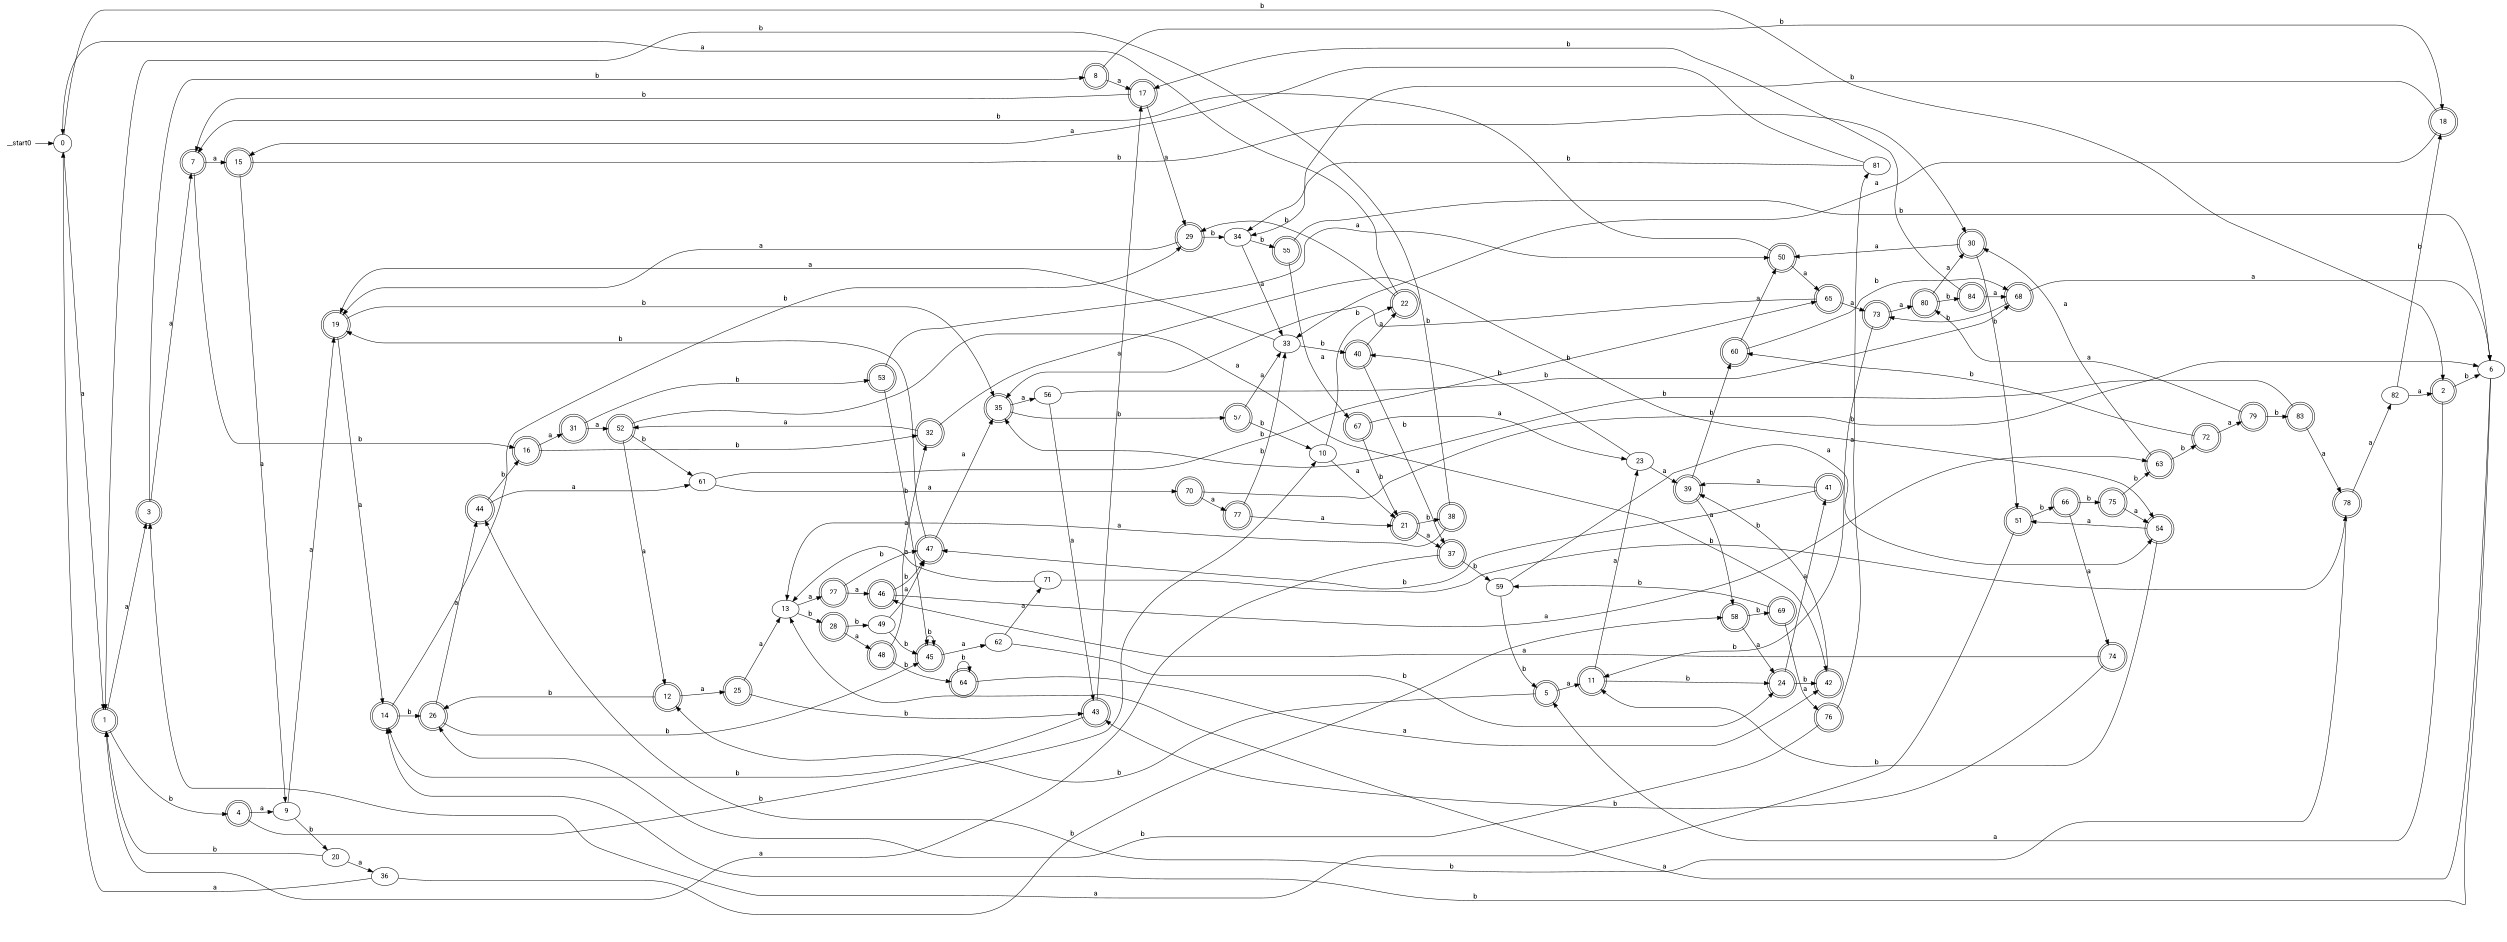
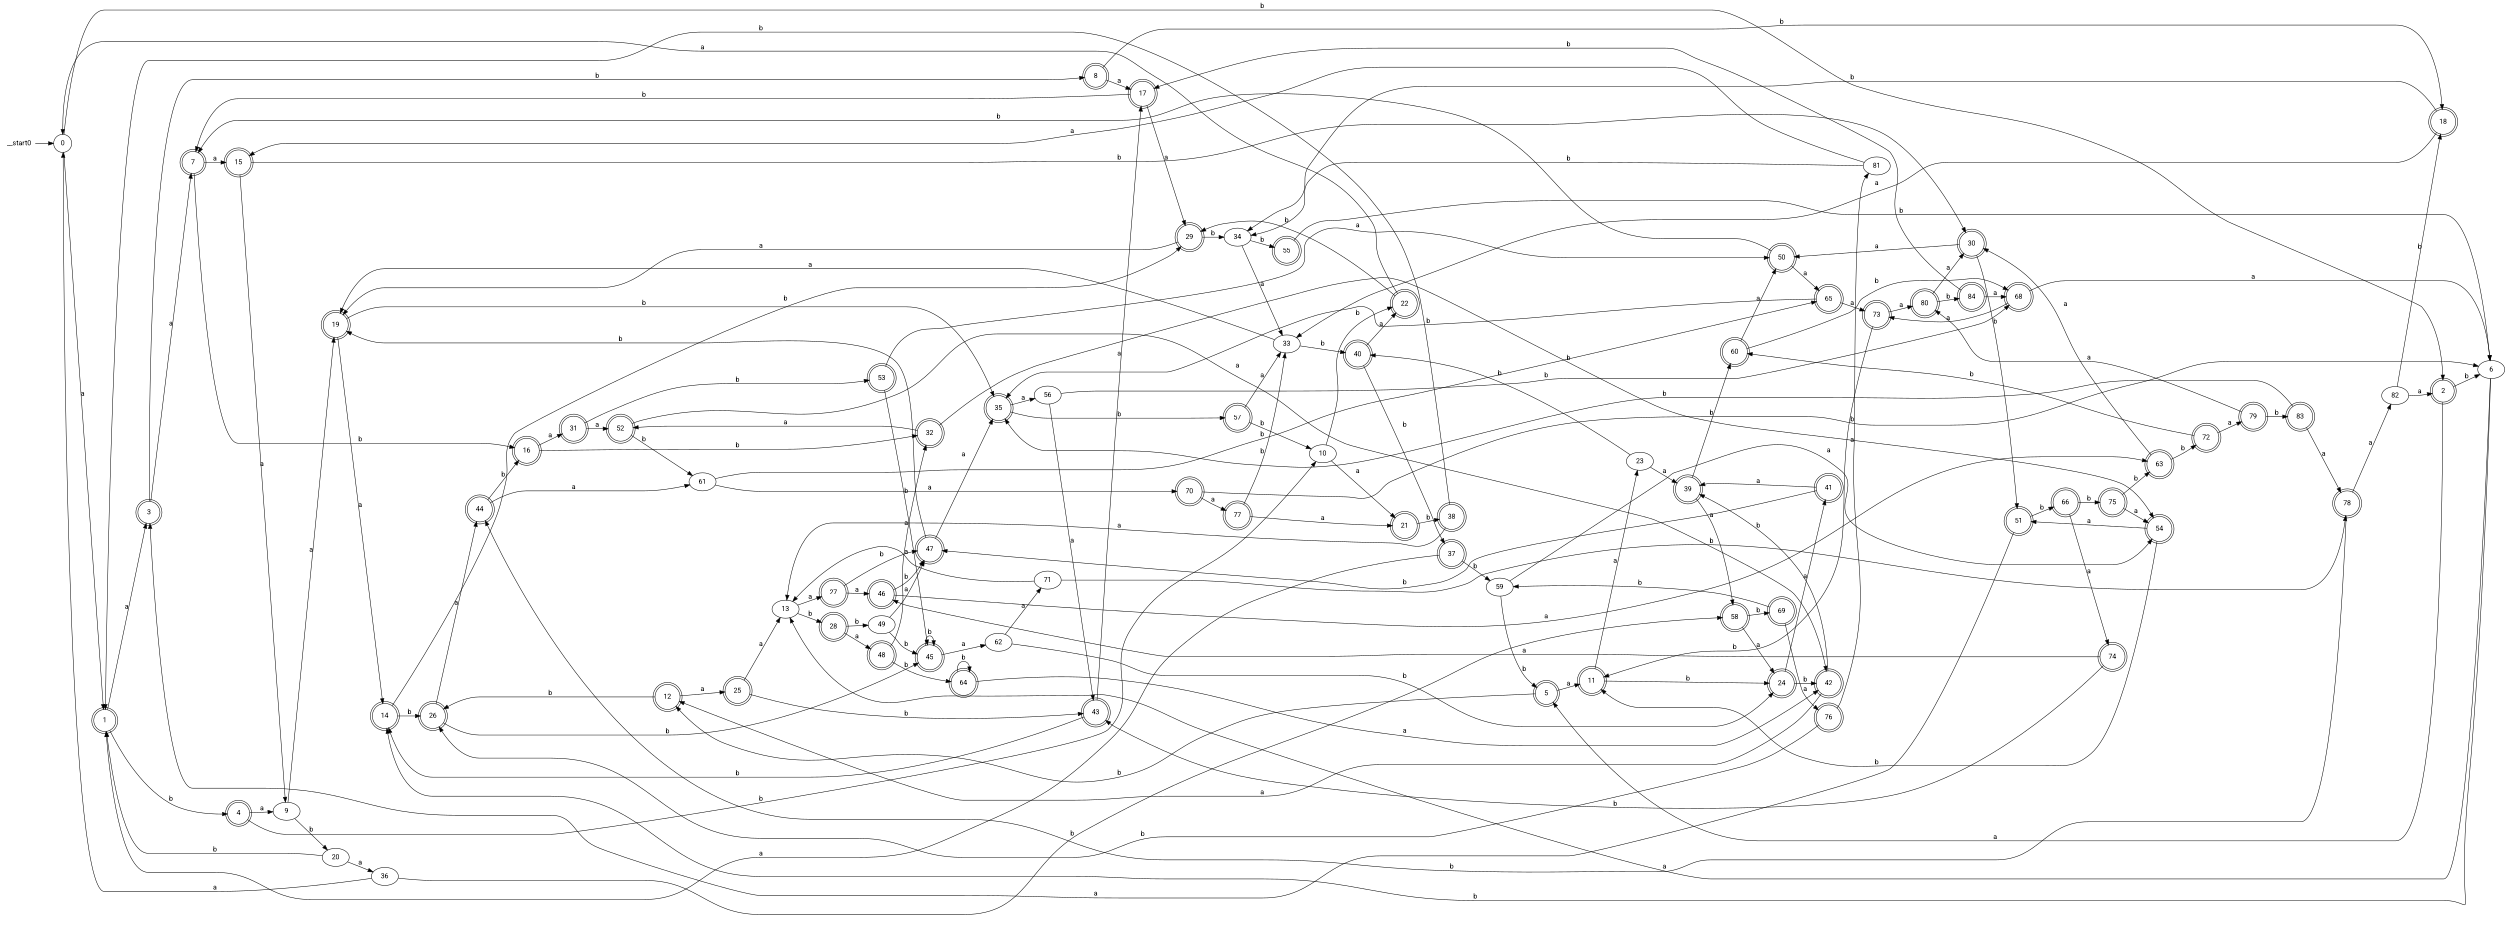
  digraph {
    fontname=Roboto
    rankdir=LR
    node [fontname=Roboto shape=doublecircle]
    edge [fontname=Roboto]
    __start0 [shape=none]
    0 [shape=circle]
    1
    2
    3
    4
    5
    6 [shape=""]
    7
    8
    9 [shape=""]
    10 [shape=""]
    11
    12
    13 [shape=""]
    14
    15
    16
    17
    18
    19
    20 [shape=""]
    21
    22
    23 [shape=""]
    24
    25
    26
    27
    28
    29
    30
    31
    32
    33 [shape=""]
    34 [shape=""]
    35
    36 [shape=""]
    37
    38
    39
    40
    41
    42
    43
    44
    45
    46
    47
    48
    49 [shape=""]
    50
    51
    52
    53
    54
    55
    56 [shape=""]
    57
    58
    59 [shape=""]
    60
    61 [shape=""]
    62 [shape=""]
    63
    64
    65
    66
-   67
    68
    69
    70
    71 [shape=""]
    72
    73
    74
    75
    76
    77
    78
    79
    80
    81 [shape=""]
    82 [shape=""]
    83
    84
    __start0 -> 0
    0 -> 1 [label=a]
    0 -> 2 [label=b]
    1 -> 3 [label=a]
    1 -> 4 [label=b]
    2 -> 5 [label=a]
    2 -> 6 [label=b]
    3 -> 7 [label=a]
    3 -> 8 [label=b]
    4 -> 9 [label=a]
    4 -> 10 [label=b]
    5 -> 11 [label=a]
    5 -> 12 [label=b]
    6 -> 13 [label=a]
    6 -> 14 [label=b]
    7 -> 15 [label=a]
    7 -> 16 [label=b]
    8 -> 17 [label=a]
    8 -> 18 [label=b]
    9 -> 19 [label=a]
    9 -> 20 [label=b]
    10 -> 21 [label=a]
    10 -> 22 [label=b]
    11 -> 23 [label=a]
    11 -> 24 [label=b]
    12 -> 25 [label=a]
    12 -> 26 [label=b]
    13 -> 27 [label=a]
    13 -> 28 [label=b]
    14 -> 26 [label=b]
    14 -> 29 [label=b]
    15 -> 9 [label=a]
    15 -> 30 [label=b]
    16 -> 31 [label=a]
    16 -> 32 [label=b]
    17 -> 7 [label=b]
    17 -> 29 [label=a]
    18 -> 33 [label=a]
    18 -> 34 [label=b]
    19 -> 14 [label=a]
    19 -> 35 [label=b]
    20 -> 1 [label=b]
    20 -> 36 [label=a]
-   21 -> 37 [label=a]
    21 -> 38 [label=b]
    22 -> 0 [label=a]
    22 -> 29 [label=b]
    23 -> 39 [label=a]
    23 -> 40 [label=b]
    24 -> 41 [label=a]
    24 -> 42 [label=b]
    25 -> 13 [label=a]
    25 -> 43 [label=b]
    26 -> 44 [label=a]
    26 -> 45 [label=b]
    27 -> 46 [label=a]
    27 -> 47 [label=b]
    28 -> 48 [label=a]
    28 -> 49 [label=b]
    29 -> 19 [label=a]
    29 -> 34 [label=b]
    30 -> 50 [label=a]
    30 -> 51 [label=b]
    31 -> 52 [label=a]
    31 -> 53 [label=b]
    32 -> 52 [label=a]
    32 -> 54 [label=b]
    33 -> 19 [label=a]
    33 -> 40 [label=b]
    34 -> 33 [label=a]
    34 -> 55 [label=b]
    35 -> 56 [label=a]
    35 -> 57 [label=b]
    36 -> 0 [label=a]
    36 -> 58 [label=b]
    37 -> 1 [label=a]
    37 -> 59 [label=b]
    38 -> 1 [label=b]
    38 -> 13 [label=a]
    39 -> 58 [label=a]
    39 -> 60 [label=b]
    40 -> 22 [label=a]
    40 -> 37 [label=b]
    41 -> 39 [label=a]
    41 -> 47 [label=b]
-   52 -> 12 [label=a]
+   42 -> 12 [label=a]
    42 -> 39 [label=b]
    43 -> 14 [label=b]
    43 -> 17 [label=a]
    44 -> 16 [label=b]
    44 -> 61 [label=a]
    45 -> 45 [label=b]
    45 -> 62 [label=a]
    46 -> 47 [label=b]
    46 -> 63 [label=a]
    47 -> 19 [label=b]
    47 -> 35 [label=a]
    48 -> 32 [label=a]
    48 -> 64 [label=b]
    49 -> 45 [label=b]
    49 -> 47 [label=a]
    50 -> 7 [label=b]
    50 -> 65 [label=a]
    51 -> 3 [label=a]
    51 -> 66 [label=b]
    52 -> 42 [label=a]
    52 -> 61 [label=b]
    53 -> 45 [label=b]
    53 -> 50 [label=a]
    54 -> 11 [label=b]
    54 -> 51 [label=a]
    55 -> 6 [label=b]
-   55 -> 67 [label=a]
    56 -> 43 [label=a]
    56 -> 68 [label=b]
    57 -> 10 [label=b]
    57 -> 33 [label=a]
    58 -> 24 [label=a]
    58 -> 69 [label=b]
    59 -> 5 [label=b]
    59 -> 54 [label=a]
    60 -> 50 [label=a]
    60 -> 68 [label=b]
    61 -> 65 [label=b]
    61 -> 70 [label=a]
    62 -> 24 [label=b]
    62 -> 71 [label=a]
    63 -> 30 [label=a]
    63 -> 72 [label=b]
    64 -> 42 [label=a]
    64 -> 64 [label=b]
    65 -> 35 [label=b]
    65 -> 73 [label=a]
    66 -> 74 [label=a]
    66 -> 75 [label=b]
-   67 -> 21 [label=b]
-   67 -> 23 [label=a]
    68 -> 6 [label=a]
-   68 -> 73 [label=b]
+   68 -> 73 [label=a]
    69 -> 59 [label=b]
    69 -> 76 [label=a]
    70 -> 6 [label=b]
    70 -> 77 [label=a]
    71 -> 13 [label=a]
    71 -> 78 [label=b]
    72 -> 60 [label=b]
    72 -> 79 [label=a]
    73 -> 11 [label=b]
    73 -> 80 [label=a]
    74 -> 43 [label=b]
    74 -> 46 [label=a]
    75 -> 54 [label=a]
    75 -> 63 [label=b]
    76 -> 26 [label=b]
    76 -> 81 [label=a]
    77 -> 21 [label=a]
    77 -> 33 [label=b]
    78 -> 44 [label=b]
    78 -> 82 [label=a]
    79 -> 80 [label=a]
    79 -> 83 [label=b]
    80 -> 30 [label=a]
    80 -> 84 [label=b]
    81 -> 15 [label=a]
    81 -> 34 [label=b]
    82 -> 2 [label=a]
    82 -> 18 [label=b]
    83 -> 35 [label=b]
    83 -> 78 [label=a]
    84 -> 17 [label=b]
    84 -> 68 [label=a]
  }
